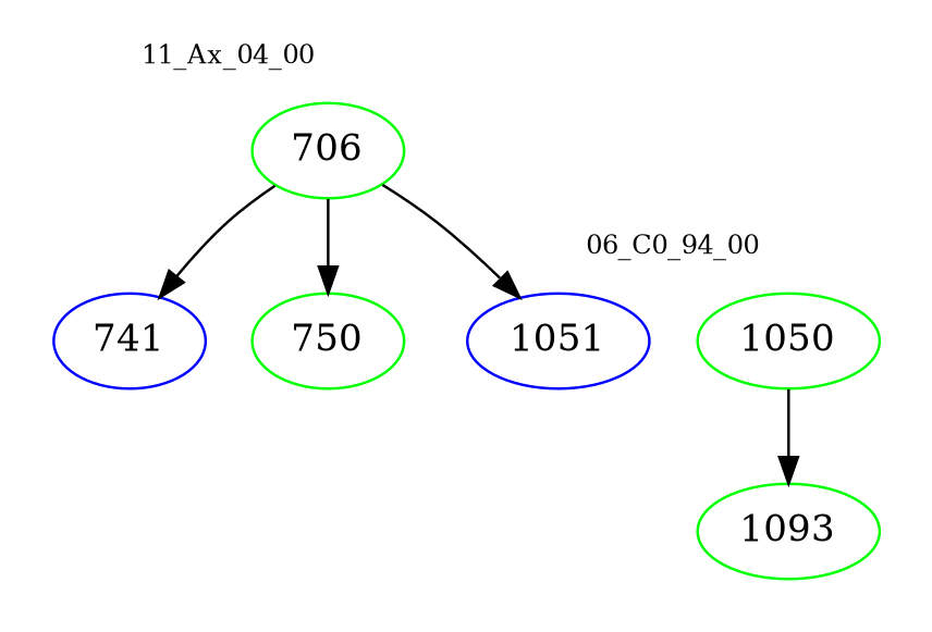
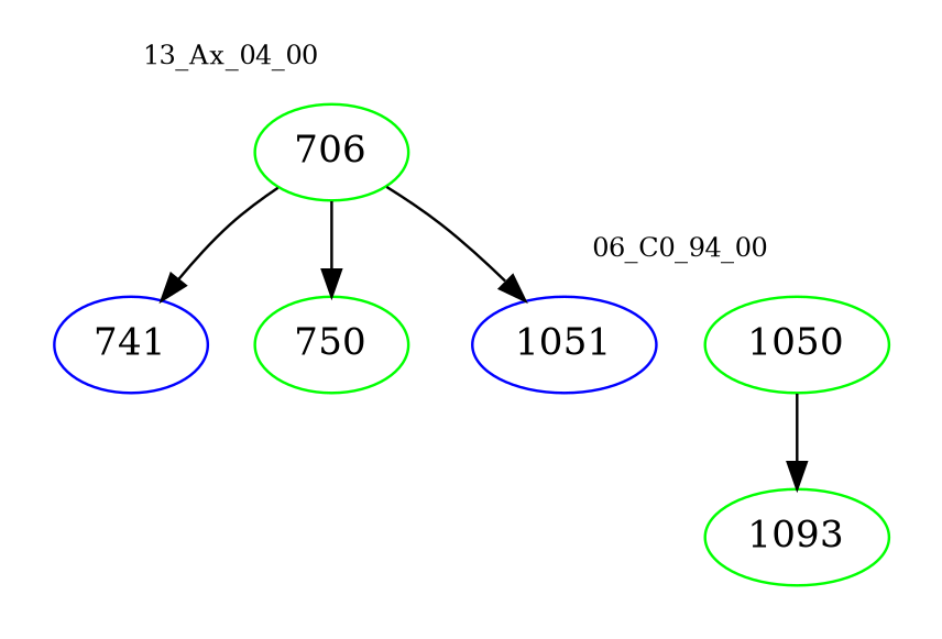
  digraph {
    node [color=green]
    edge [color=black]
    n1 [label=706]
    n2 [color=blue label=741]
    n3 [label=750]
    n4 [label=1050]
    n5 [label=1093]
    n6 [color=blue label=1051]
    subgraph cluster_1 {
      color=white
      fontsize=10
-     label="11_Ax_04_00"
+     label="13_Ax_04_00"
      n1
      n2
      n3
    }
    subgraph cluster_2 {
      color=white
      fontsize=10
      label="06_C0_94_00"
      n4
      n5
      n6
    }
    n1 -> n2
    n1 -> n3
    n1 -> n6
    n4 -> n5
  }
